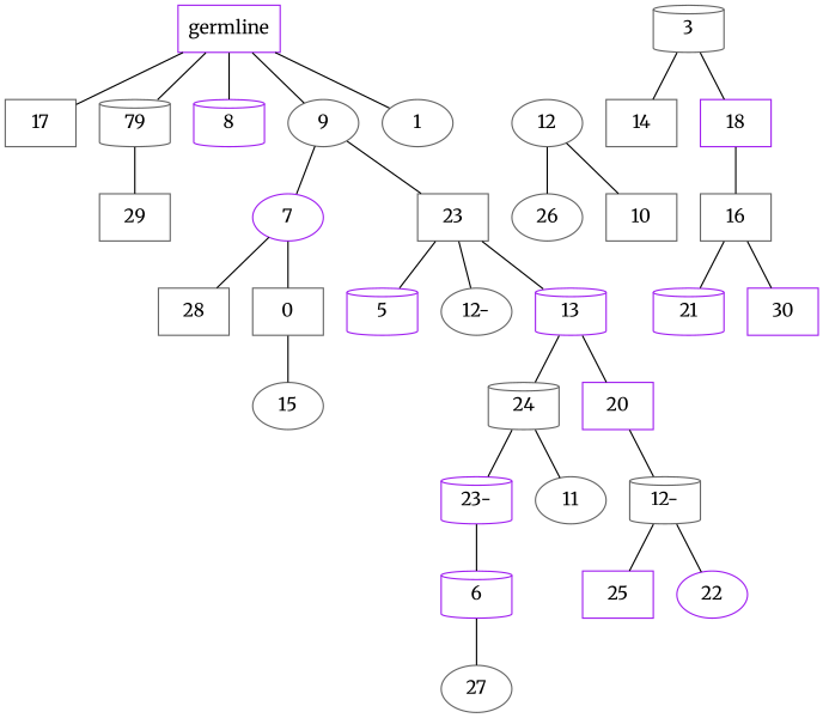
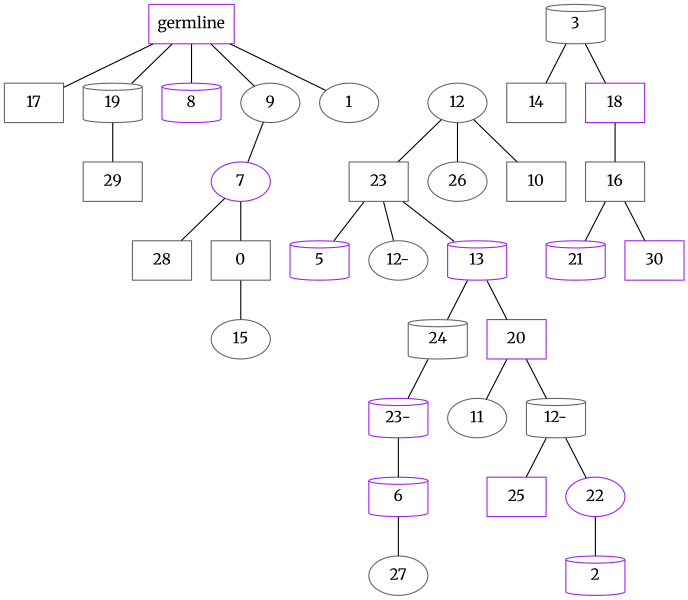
  graph {
    fontname=Merriweather
    node [color=gray40 fontname=Merriweather shape=box]
    edge [fontname=Merriweather]
    n1 [color=purple label=germline]
    n2 [label=1 shape=ellipse]
    n3 [label=17]
-   n4 [label=79 shape=cylinder]
+   n4 [label=19 shape=cylinder]
    n5 [color=purple label=8 shape=cylinder]
    n6 [label=9 shape=ellipse]
    n7 [label=12 shape=ellipse]
    n8 [label=10]
    n9 [label=23]
    n10 [label=26 shape=ellipse]
    n11 [label=29]
    n12 [color=purple label=7 shape=ellipse]
    n13 [label="12-" shape=ellipse]
    n14 [color=purple label=13 shape=cylinder]
    n15 [color=purple label=5 shape=cylinder]
    n16 [color=purple label=20]
    n17 [label=24 shape=cylinder]
    n18 [label="12-" shape=cylinder]
    n19 [label=11 shape=ellipse]
    n20 [color=purple label="23-" shape=cylinder]
    n21 [color=purple label=22 shape=ellipse]
    n22 [color=purple label=25]
+   n23 [color=purple label=2 shape=cylinder]
    n24 [label=3 shape=cylinder]
    n25 [label=14]
    n26 [color=purple label=18]
    n27 [label=16]
    n28 [color=purple label=21 shape=cylinder]
    n29 [color=purple label=30]
    n30 [color=purple label=6 shape=cylinder]
    n31 [label=27 shape=ellipse]
    n32 [label=28]
    n33 [label=0]
    n34 [label=15 shape=ellipse]
    n1 -- n2
    n1 -- n3
    n1 -- n4
    n1 -- n5
    n1 -- n6
    n4 -- n11
    n6 -- n12
    n7 -- n8
-   n6 -- n9
+   n7 -- n9
    n7 -- n10
    n9 -- n13
    n9 -- n14
    n9 -- n15
    n12 -- n32
    n12 -- n33
    n14 -- n16
    n14 -- n17
    n16 -- n18
-   n17 -- n19
+   n16 -- n19
    n17 -- n20
    n18 -- n21
    n18 -- n22
    n20 -- n30
+   n21 -- n23
    n24 -- n25
    n24 -- n26
    n26 -- n27
    n27 -- n28
    n27 -- n29
    n30 -- n31
    n33 -- n34
  }
